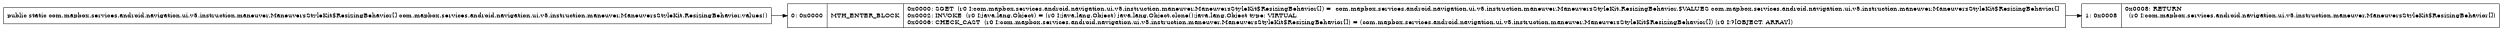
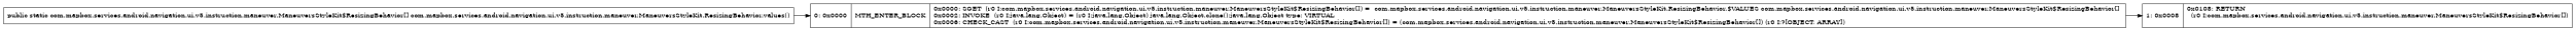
  digraph {
    rankdir=LR
    node [shape=record]
    n1 [label="{0\:\ 0x0000|MTH_ENTER_BLOCK\l|0x0000: SGET  (r0 I:com.mapbox.services.android.navigation.ui.v5.instruction.maneuver.ManeuversStyleKit$ResizingBehavior[]) =  com.mapbox.services.android.navigation.ui.v5.instruction.maneuver.ManeuversStyleKit.ResizingBehavior.$VALUES com.mapbox.services.android.navigation.ui.v5.instruction.maneuver.ManeuversStyleKit$ResizingBehavior[] \l0x0002: INVOKE  (r0 I:java.lang.Object) = (r0 I:java.lang.Object) java.lang.Object.clone():java.lang.Object type: VIRTUAL \l0x0006: CHECK_CAST  (r0 I:com.mapbox.services.android.navigation.ui.v5.instruction.maneuver.ManeuversStyleKit$ResizingBehavior[]) = (com.mapbox.services.android.navigation.ui.v5.instruction.maneuver.ManeuversStyleKit$ResizingBehavior[]) (r0 I:?[OBJECT, ARRAY]) \l}"]
-   n2 [label="{1\:\ 0x0008|0x0008: RETURN  \l  (r0 I:com.mapbox.services.android.navigation.ui.v5.instruction.maneuver.ManeuversStyleKit$ResizingBehavior[])\l \l}"]
+   n2 [label="{1\:\ 0x0008|0x0108: RETURN  \l  (r0 I:com.mapbox.services.android.navigation.ui.v5.instruction.maneuver.ManeuversStyleKit$ResizingBehavior[])\l \l}"]
    n3 [label="{public static com.mapbox.services.android.navigation.ui.v5.instruction.maneuver.ManeuversStyleKit$ResizingBehavior[] com.mapbox.services.android.navigation.ui.v5.instruction.maneuver.ManeuversStyleKit.ResizingBehavior.values() }"]
    n1 -> n2
    n3 -> n1
  }
